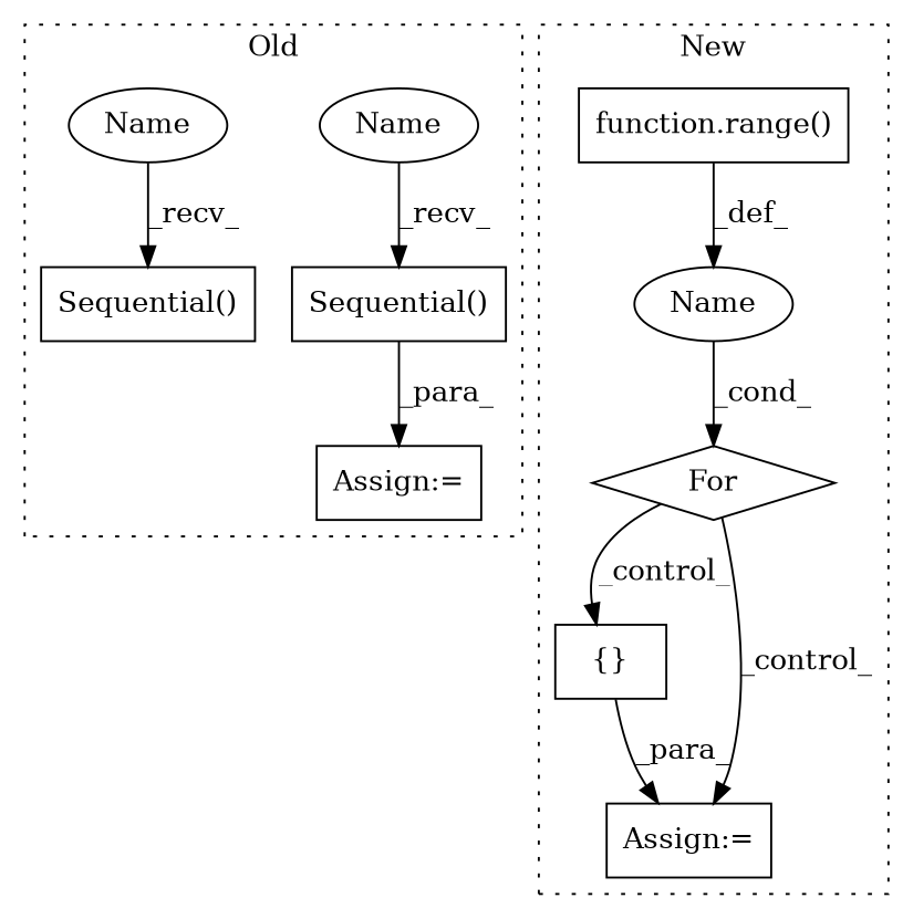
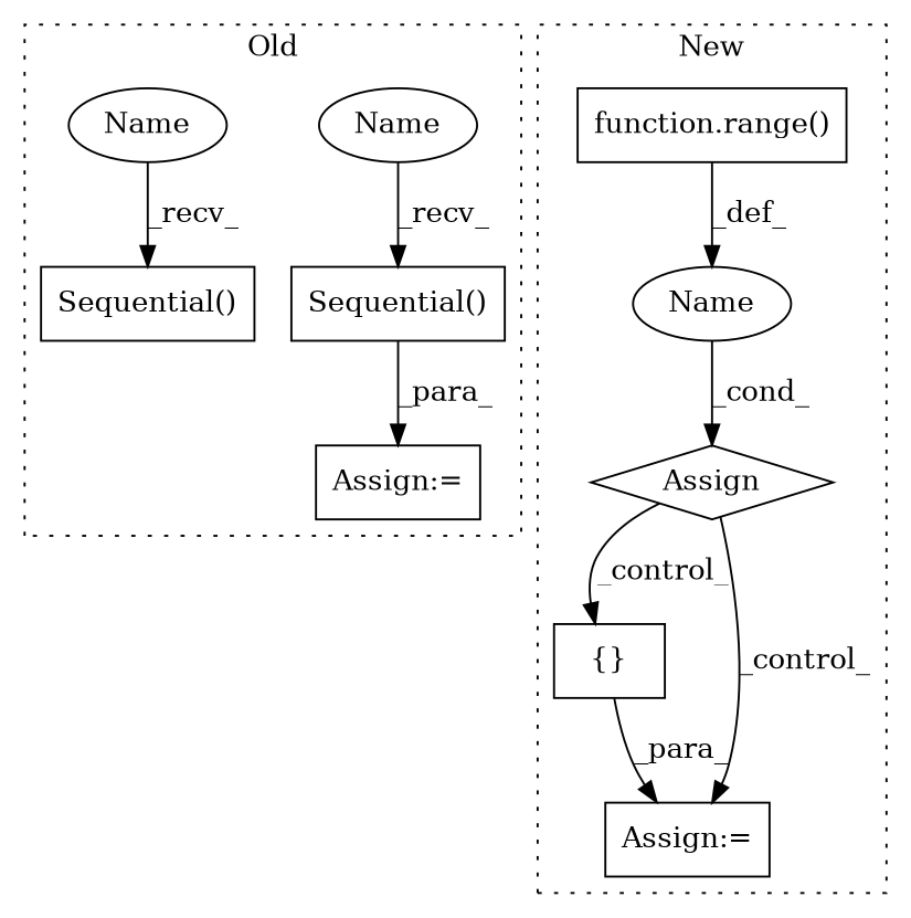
  digraph {
    node [a=75 l="27,10" shape=box]
    n1 [label="Sequential()" s="2719,2870"]
    n2 [label="Sequential()" s="2902,3053"]
    n3 [a=68 l=3 label="Assign:=" s=2716]
    n4 [a=87 l=2 label=Name s=2719 shape=ellipse]
    n5 [a=87 l=2 label=Name s=2902 shape=ellipse]
    n6 [l="6,1" label="function.range()" s="3398,3405"]
-   n7 [a=107 l="4,42" label=For s="3389,3406" shape=diamond]
+   n7 [a=107 l="4,42" label=Assign s="3389,3406" shape=diamond]
    n8 [a=87 l=1 label=Name s=3393 shape=ellipse]
    n9 [a=59 l="2,1" label="{}" s="3473,3473"]
    n10 [a=68 l=3 label="Assign:=" s=3456]
    subgraph cluster_1 {
      label=Old
      style=dotted
      n1
      n2
      n3
      n4
      n5
    }
    subgraph cluster_2 {
      label=New
      style=dotted
      n6
      n7
      n8
      n9
      n10
    }
    n1 -> n3 [label=_para_]
    n4 -> n1 [label=_recv_]
    n5 -> n2 [label=_recv_]
    n6 -> n8 [label=_def_]
    n7 -> n9 [label=_control_]
    n7 -> n10 [label=_control_]
    n8 -> n7 [label=_cond_]
    n9 -> n10 [label=_para_]
  }
